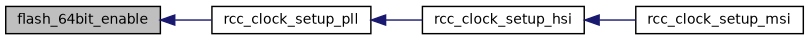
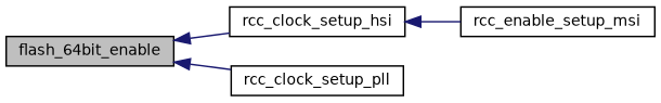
  digraph {
    rankdir=LR
    node [color=black fillcolor=white fontname=Helvetica fontsize=10 shape=record style=filled]
    edge [color=midnightblue dir=back fontname=Helvetica fontsize=10 labelfontname=Helvetica labelfontsize=10 style=solid]
    n1 [fillcolor=grey75 fontcolor=black height=0.2 label=flash_64bit_enable width=0.4]
    n2 [height=0.2 label=rcc_clock_setup_hsi width=0.4]
    n3 [height=0.2 label=rcc_clock_setup_pll width=0.4]
-   n4 [height=0.2 label=rcc_clock_setup_msi width=0.4]
-   n3 -> n2
+   n4 [height=0.2 label=rcc_enable_setup_msi width=0.4]
+   n1 -> n2
    n1 -> n3
    n2 -> n4
  }
